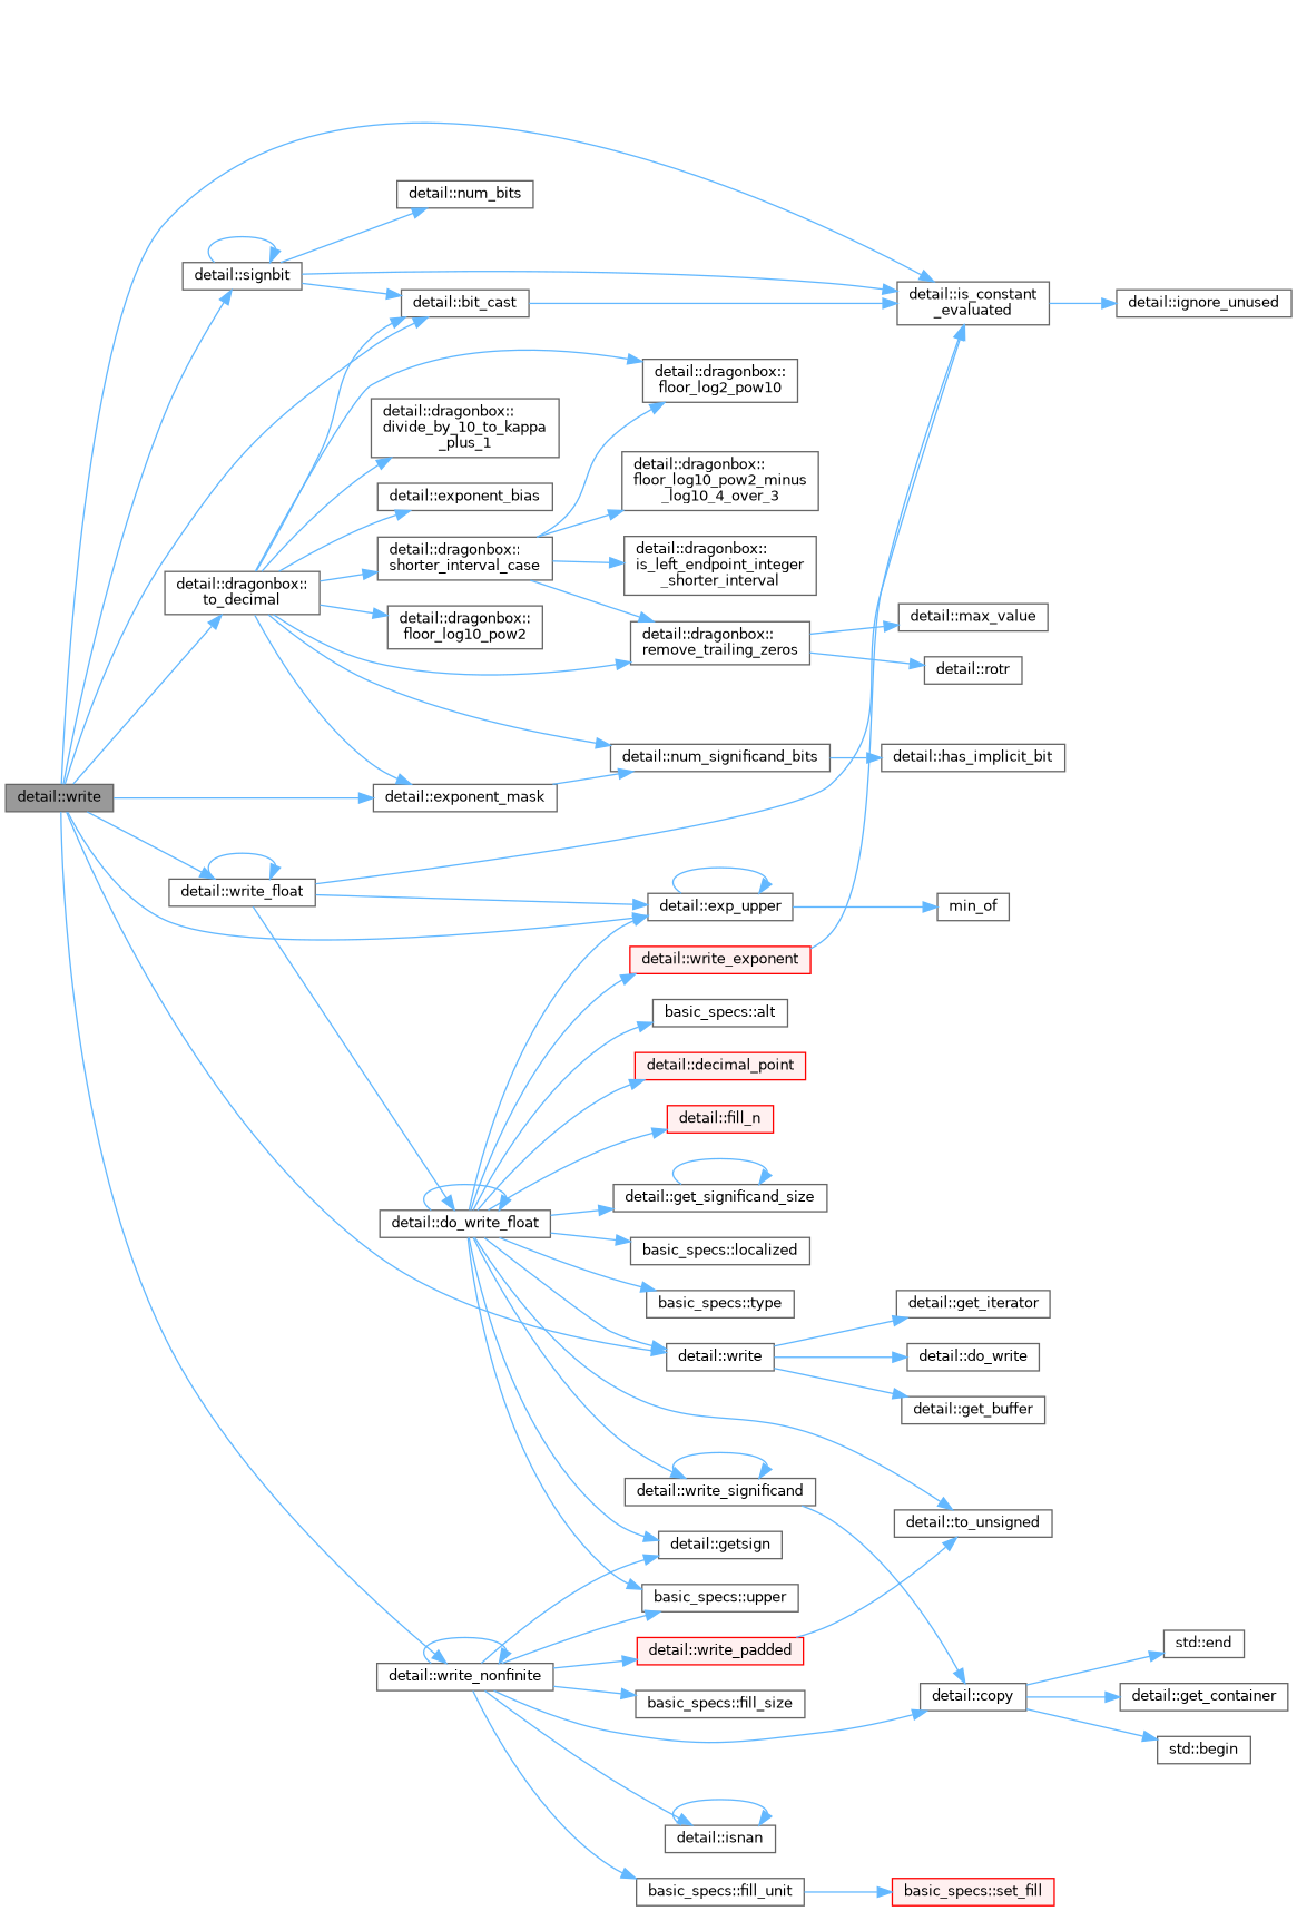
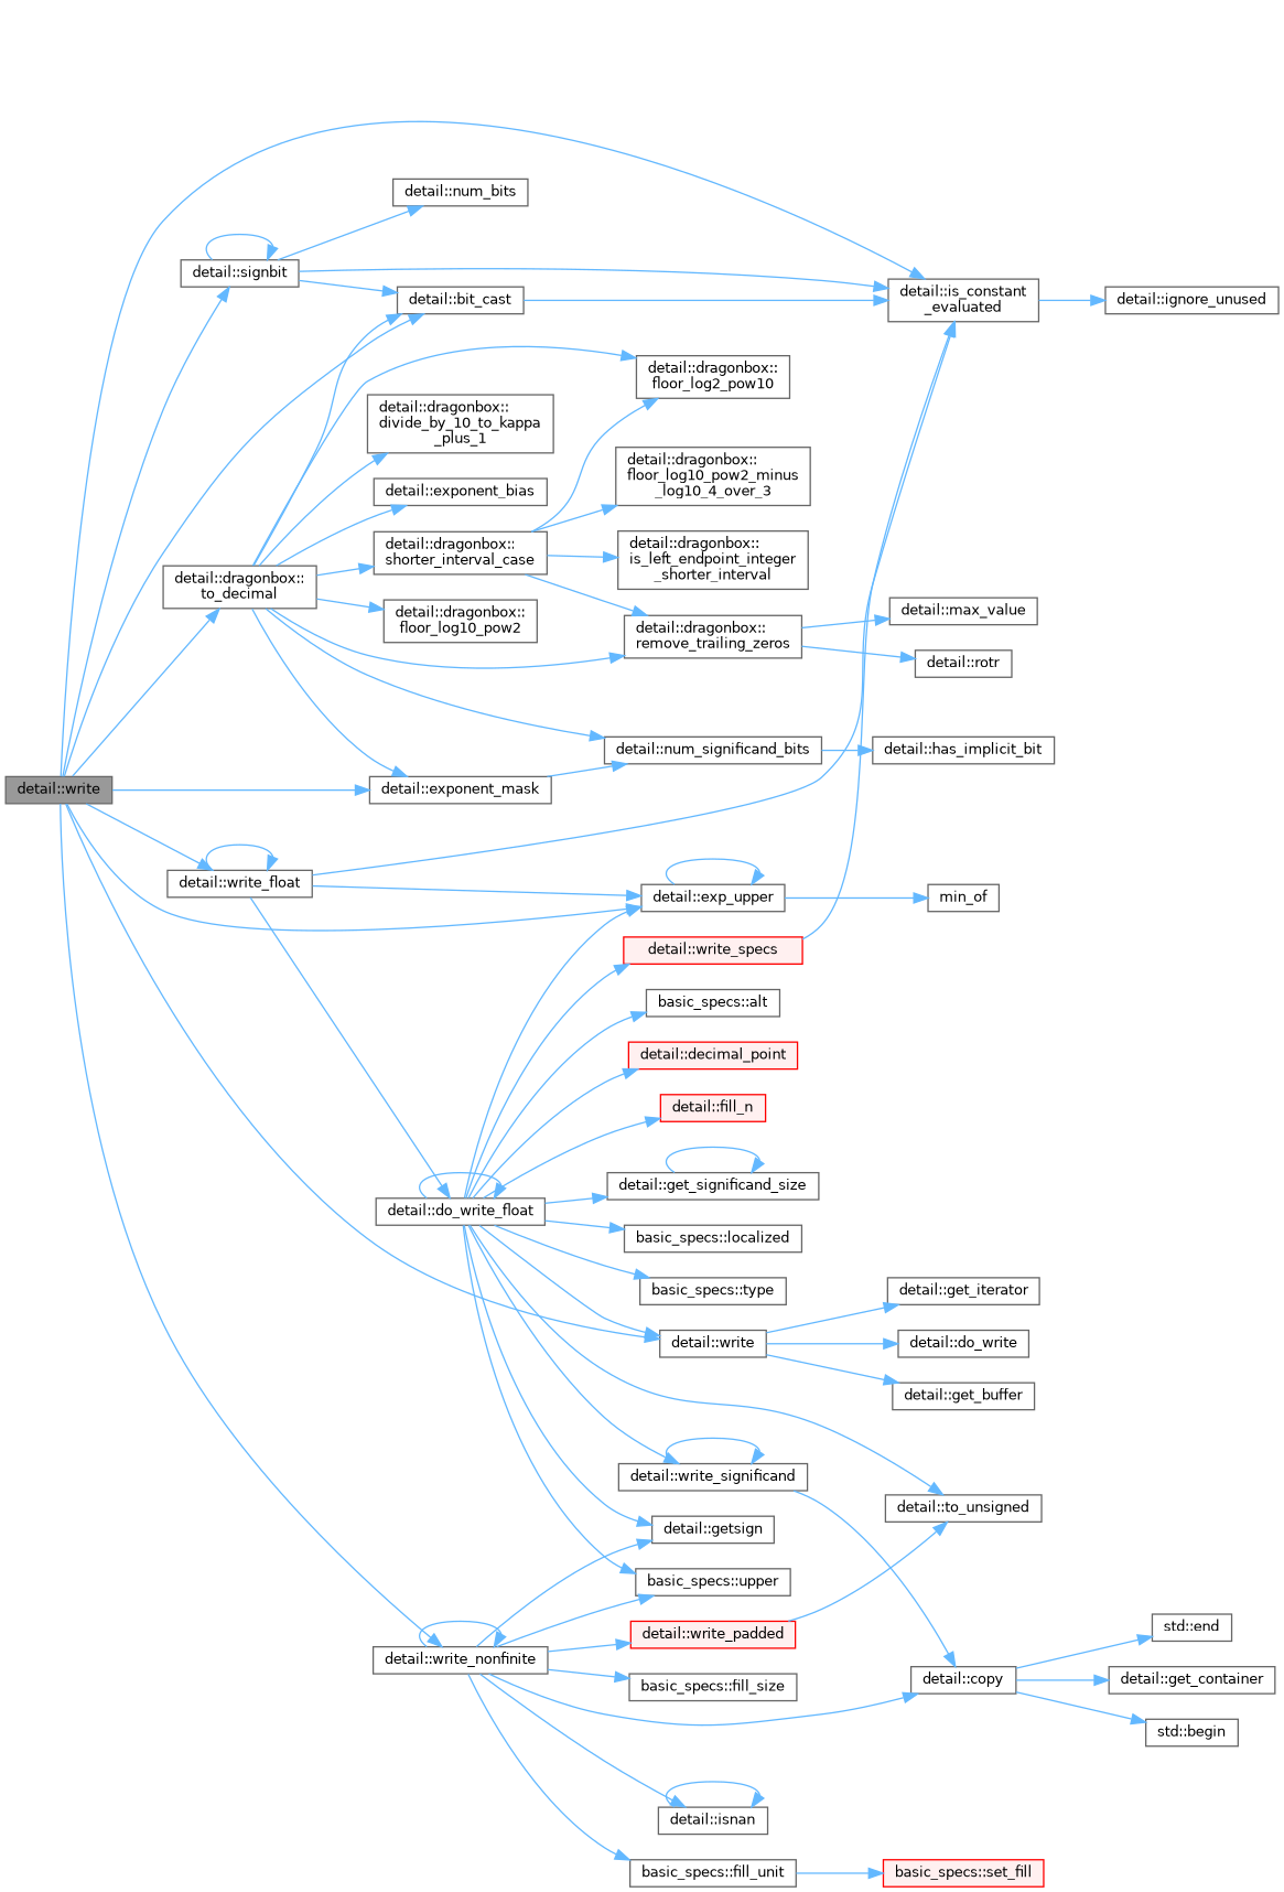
  digraph {
    rankdir=LR
    node [color=grey40 fillcolor=white fontname=Helvetica fontsize=10 shape=box style=filled]
    edge [color=steelblue1 fontname=Helvetica fontsize=10 labelfontname=Helvetica labelfontsize=10 style=solid]
    n1 [color=gray40 fillcolor=grey60 fontcolor=black height=0.2 label="detail::write" width=0.4]
    n2 [height=0.2 label="detail::bit_cast" width=0.4]
    n3 [height=0.2 label="detail::is_constant\l_evaluated" width=0.4]
    n4 [height=0.2 label="detail::exp_upper" width=0.4]
    n5 [height=0.2 label="detail::exponent_mask" width=0.4]
    n6 [height=0.2 label="detail::signbit" width=0.4]
    n7 [height=0.2 label="detail::dragonbox::\lto_decimal" width=0.4]
    n8 [height=0.2 label="detail::write" width=0.4]
    n9 [height=0.2 label="detail::write_float" width=0.4]
    n10 [height=0.2 label="detail::write_nonfinite" width=0.4]
    n11 [height=0.2 label="detail::ignore_unused" width=0.4]
    n12 [height=0.2 label=min_of width=0.4]
    n13 [height=0.2 label="detail::num_significand_bits" width=0.4]
    n14 [height=0.2 label="detail::num_bits" width=0.4]
    n15 [height=0.2 label="detail::dragonbox::\ldivide_by_10_to_kappa\l_plus_1" width=0.4]
    n16 [height=0.2 label="detail::exponent_bias" width=0.4]
    n17 [height=0.2 label="detail::dragonbox::\lfloor_log10_pow2" width=0.4]
    n18 [height=0.2 label="detail::dragonbox::\lfloor_log2_pow10" width=0.4]
    n19 [height=0.2 label="detail::dragonbox::\lremove_trailing_zeros" width=0.4]
    n20 [height=0.2 label="detail::dragonbox::\lshorter_interval_case" width=0.4]
    n21 [height=0.2 label="detail::do_write" width=0.4]
    n22 [height=0.2 label="detail::get_buffer" width=0.4]
    n23 [height=0.2 label="detail::get_iterator" width=0.4]
    n24 [height=0.2 label="detail::do_write_float" width=0.4]
    n25 [height=0.2 label="detail::getsign" width=0.4]
    n26 [height=0.2 label="basic_specs::upper" width=0.4]
    n27 [height=0.2 label="detail::copy" width=0.4]
    n28 [height=0.2 label="basic_specs::fill_size" width=0.4]
    n29 [height=0.2 label="basic_specs::fill_unit" width=0.4]
    n30 [height=0.2 label="detail::isnan" width=0.4]
    n31 [color=red fillcolor="#FFF0F0" height=0.2 label="detail::write_padded" width=0.4]
    n32 [height=0.2 label="detail::has_implicit_bit" width=0.4]
    n33 [height=0.2 label="detail::max_value" width=0.4]
    n34 [height=0.2 label="detail::rotr" width=0.4]
    n35 [height=0.2 label="detail::dragonbox::\lfloor_log10_pow2_minus\l_log10_4_over_3" width=0.4]
    n36 [height=0.2 label="detail::dragonbox::\lis_left_endpoint_integer\l_shorter_interval" width=0.4]
    n37 [height=0.2 label="basic_specs::alt" width=0.4]
    n38 [color=red fillcolor="#FFF0F0" height=0.2 label="detail::decimal_point" width=0.4]
    n39 [color=red fillcolor="#FFF0F0" height=0.2 label="detail::fill_n" width=0.4]
    n40 [height=0.2 label="detail::get_significand_size" width=0.4]
    n41 [height=0.2 label="basic_specs::localized" width=0.4]
    n42 [height=0.2 label="detail::to_unsigned" width=0.4]
    n43 [height=0.2 label="basic_specs::type" width=0.4]
-   n44 [color=red fillcolor="#FFF0F0" height=0.2 label="detail::write_exponent" width=0.4]
+   n44 [color=red fillcolor="#FFF0F0" height=0.2 label="detail::write_specs" width=0.4]
    n45 [height=0.2 label="detail::write_significand" width=0.4]
    n46 [height=0.2 label="std::begin" width=0.4]
    n47 [height=0.2 label="std::end" width=0.4]
    n48 [height=0.2 label="detail::get_container" width=0.4]
    n49 [color=red fillcolor="#FFF0F0" height=0.2 label="basic_specs::set_fill" width=0.4]
    n1 -> n2
    n1 -> n3
    n1 -> n4
    n1 -> n5
    n1 -> n6
    n1 -> n7
    n1 -> n8
    n1 -> n9
    n1 -> n10
    n2 -> n3
    n3 -> n11
    n4 -> n4
    n4 -> n12
    n5 -> n13
    n6 -> n2
    n6 -> n3
    n6 -> n6
    n6 -> n14
    n7 -> n2
    n7 -> n5
    n7 -> n13
    n7 -> n15
    n7 -> n16
    n7 -> n17
    n7 -> n18
    n7 -> n19
    n7 -> n20
    n8 -> n21
    n8 -> n22
    n8 -> n23
    n9 -> n3
    n9 -> n4
    n9 -> n9
    n9 -> n24
    n10 -> n10
    n10 -> n25
    n10 -> n26
    n10 -> n27
    n10 -> n28
    n10 -> n29
    n10 -> n30
    n10 -> n31
    n13 -> n32
    n19 -> n33
    n19 -> n34
    n20 -> n18
    n20 -> n19
    n20 -> n35
    n20 -> n36
    n24 -> n4
    n24 -> n8
    n24 -> n24
    n24 -> n25
    n24 -> n26
    n24 -> n37
    n24 -> n38
    n24 -> n39
    n24 -> n40
    n24 -> n41
    n24 -> n42
    n24 -> n43
    n24 -> n44
    n24 -> n45
    n27 -> n46
    n27 -> n47
    n27 -> n48
    n29 -> n49
    n30 -> n30
    n31 -> n42
    n40 -> n40
    n44 -> n3
    n45 -> n27
    n45 -> n45
  }
